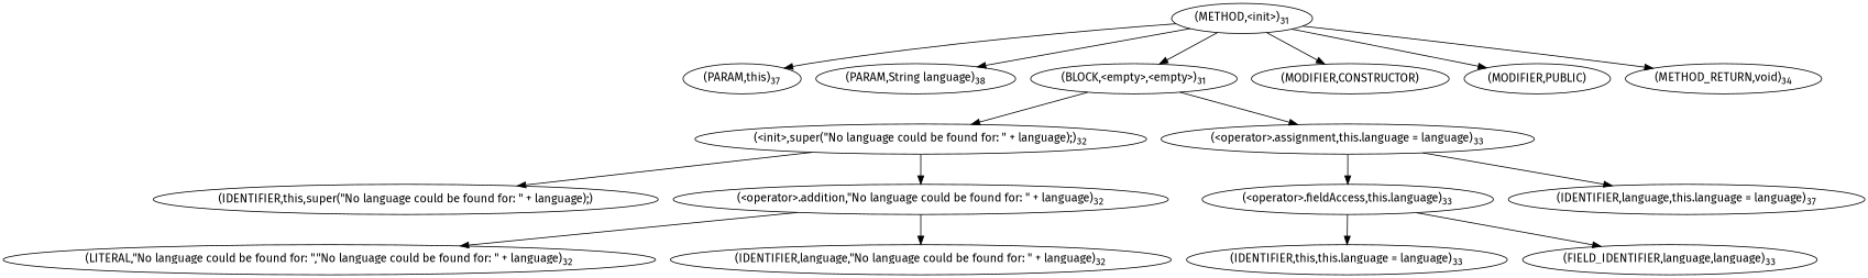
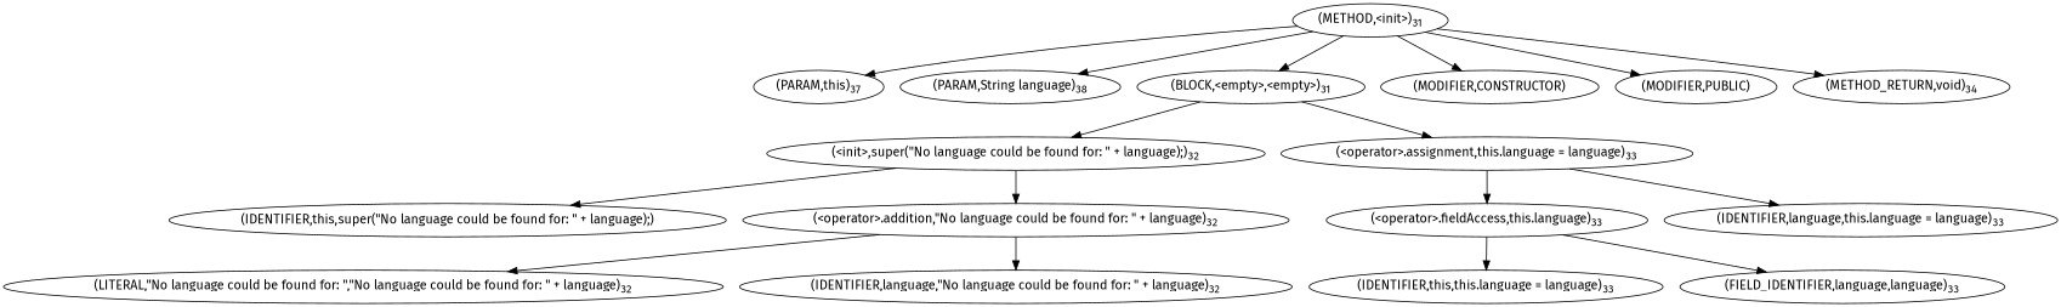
  digraph {
    fontname="Fira Sans"
    node [fontname="Fira Sans"]
    edge [fontname="Fira Sans"]
    n1 [label=<(METHOD,&lt;init&gt;)<SUB>31</SUB>>]
    n2 [label=<(PARAM,this)<SUB>37</SUB>>]
    n3 [label=<(PARAM,String language)<SUB>38</SUB>>]
    n4 [label=<(BLOCK,&lt;empty&gt;,&lt;empty&gt;)<SUB>31</SUB>>]
    n5 [label=<(MODIFIER,CONSTRUCTOR)>]
    n6 [label=<(MODIFIER,PUBLIC)>]
    n7 [label=<(METHOD_RETURN,void)<SUB>34</SUB>>]
    n8 [label=<(&lt;init&gt;,super(&quot;No language could be found for: &quot; + language);)<SUB>32</SUB>>]
    n9 [label=<(&lt;operator&gt;.assignment,this.language = language)<SUB>33</SUB>>]
    n10 [label=<(IDENTIFIER,this,super(&quot;No language could be found for: &quot; + language);)>]
    n11 [label=<(&lt;operator&gt;.addition,&quot;No language could be found for: &quot; + language)<SUB>32</SUB>>]
    n12 [label=<(&lt;operator&gt;.fieldAccess,this.language)<SUB>33</SUB>>]
-   n13 [label=<(IDENTIFIER,language,this.language = language)<SUB>37</SUB>>]
+   n13 [label=<(IDENTIFIER,language,this.language = language)<SUB>33</SUB>>]
    n14 [label=<(LITERAL,&quot;No language could be found for: &quot;,&quot;No language could be found for: &quot; + language)<SUB>32</SUB>>]
    n15 [label=<(IDENTIFIER,language,&quot;No language could be found for: &quot; + language)<SUB>32</SUB>>]
    n16 [label=<(IDENTIFIER,this,this.language = language)<SUB>33</SUB>>]
    n17 [label=<(FIELD_IDENTIFIER,language,language)<SUB>33</SUB>>]
    n1 -> n2
    n1 -> n3
    n1 -> n4
    n1 -> n5
    n1 -> n6
    n1 -> n7
    n4 -> n8
    n4 -> n9
    n8 -> n10
    n8 -> n11
    n9 -> n12
    n9 -> n13
    n11 -> n14
    n11 -> n15
    n12 -> n16
    n12 -> n17
  }
